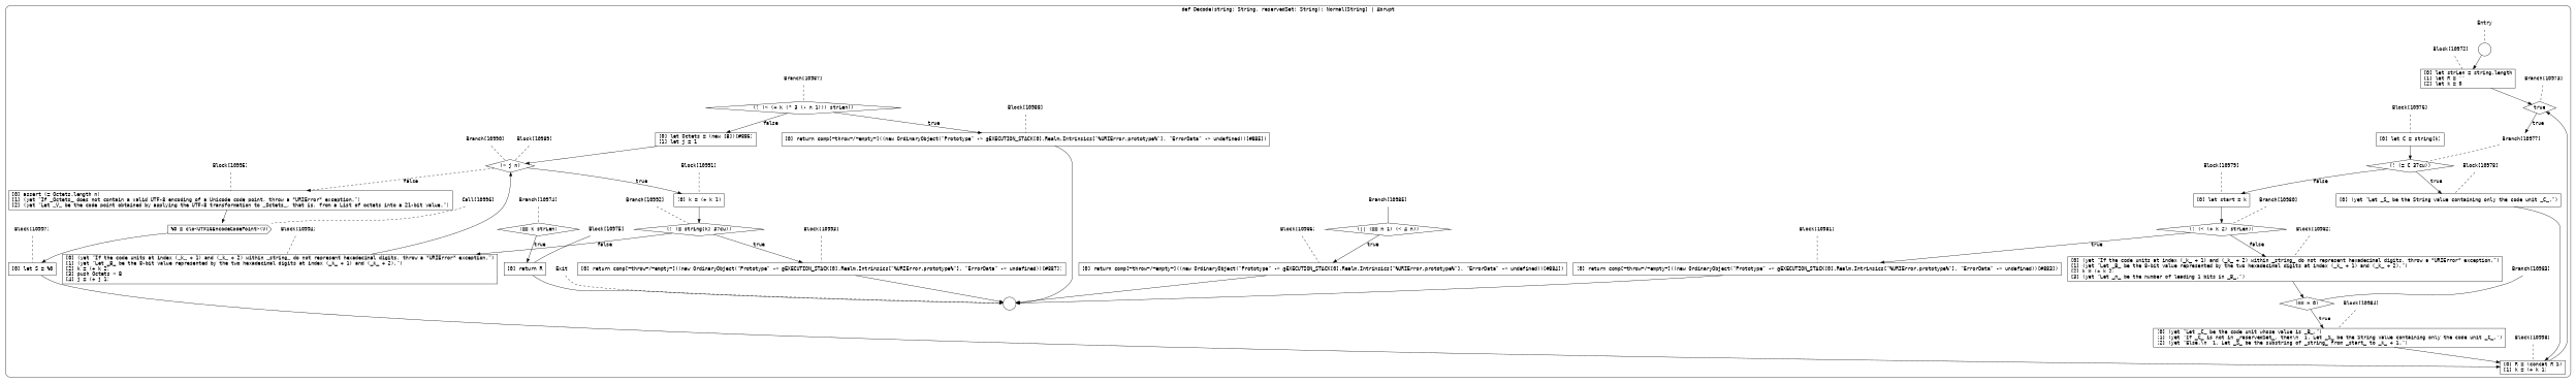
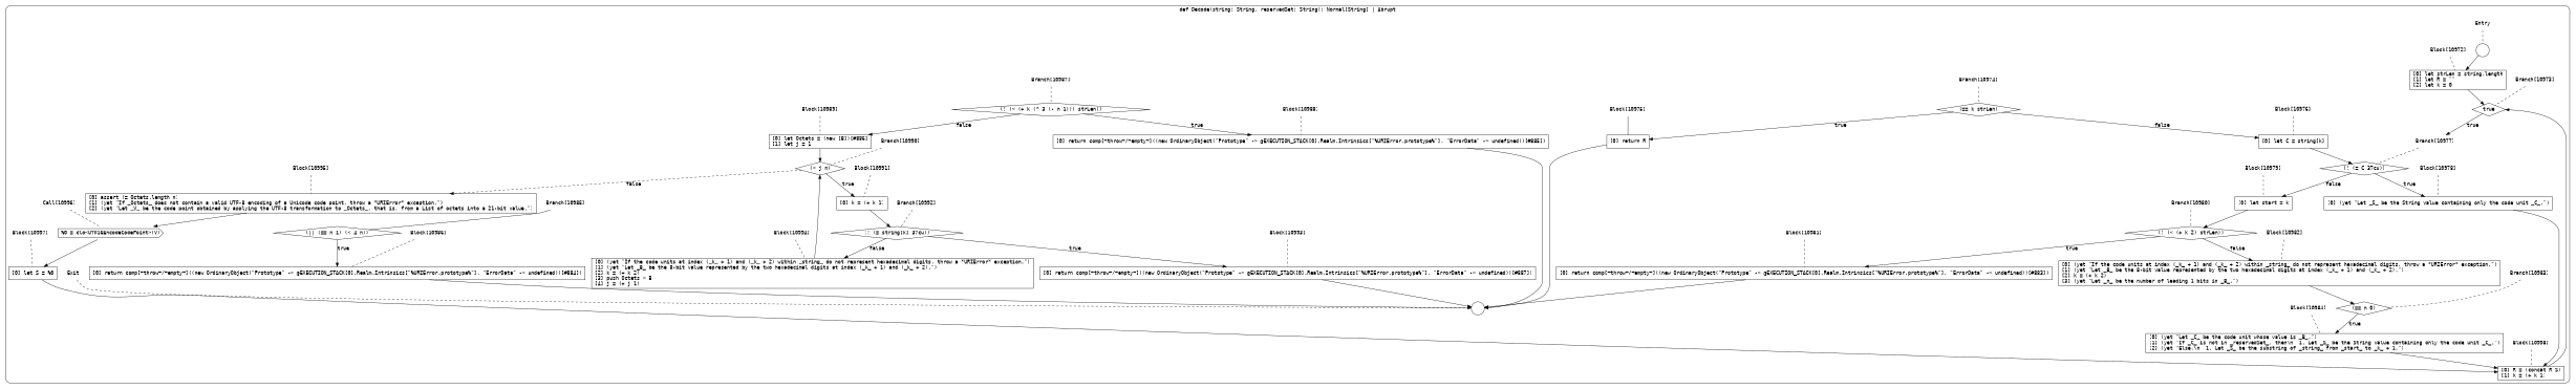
  digraph {
    fontname=Consolas
    node [fontname=Consolas shape=none]
    edge [color=black fontname=Consolas]
    n1 [label=<<font color="black">Entry</font>>]
    n2 [color=black fillcolor=white label=" " shape=circle style=filled]
    n3 [color=black fillcolor=white label=<<font color="black">[0] let strLen = string.length<BR ALIGN="LEFT"/>[1] let R = &quot;&quot;<BR ALIGN="LEFT"/>[2] let k = 0<BR ALIGN="LEFT"/></font>> shape=box style=filled]
    n4 [color=black fillcolor=white label=<<font color="black">true</font>> shape=diamond style=filled]
    n5 [label=<<font color="black">Exit</font>>]
    n6 [color=black fillcolor=white label=" " shape=circle style=filled]
    n7 [label=<<font color="black">Block[10972]</font>>]
    n8 [color=black fillcolor=white label=<<font color="black">(== k strLen)</font>> shape=diamond style=filled]
    n9 [label=<<font color="black">Branch[10973]</font>>]
    n10 [color=black fillcolor=white label=<<font color="black">[0] return R<BR ALIGN="LEFT"/></font>> shape=box style=filled]
    n11 [color=black fillcolor=white label=<<font color="black">[0] let C = string[k]<BR ALIGN="LEFT"/></font>> shape=box style=filled]
    n12 [label=<<font color="black">Branch[10974]</font>>]
    n13 [color=black fillcolor=white label=<<font color="black">(! (= C 37cu))</font>> shape=diamond style=filled]
    n14 [label=<<font color="black">Block[10975]</font>>]
    n15 [label=<<font color="black">Block[10976]</font>>]
    n16 [color=black fillcolor=white label=<<font color="black">[0] (yet &quot;Let _S_ be the String value containing only the code unit _C_.&quot;)<BR ALIGN="LEFT"/></font>> shape=box style=filled]
    n17 [color=black fillcolor=white label=<<font color="black">[0] let start = k<BR ALIGN="LEFT"/></font>> shape=box style=filled]
    n18 [label=<<font color="black">Branch[10977]</font>>]
    n19 [color=black fillcolor=white label=<<font color="black">[0] R = (concat R S)<BR ALIGN="LEFT"/>[1] k = (+ k 1)<BR ALIGN="LEFT"/></font>> shape=box style=filled]
    n20 [color=black fillcolor=white label=<<font color="black">(! (&lt; (+ k 2) strLen))</font>> shape=diamond style=filled]
    n21 [label=<<font color="black">Block[10978]</font>>]
    n22 [label=<<font color="black">Block[10979]</font>>]
    n23 [color=black fillcolor=white label=<<font color="black">[0] return comp[~throw~/~empty~]((new OrdinaryObject(&quot;Prototype&quot; -&gt; @EXECUTION_STACK[0].Realm.Intrinsics[&quot;%URIError.prototype%&quot;], &quot;ErrorData&quot; -&gt; undefined))[#883])<BR ALIGN="LEFT"/></font>> shape=box style=filled]
    n24 [color=black fillcolor=white label=<<font color="black">[0] (yet &quot;If the code units at index (_k_ + 1) and (_k_ + 2) within _string_ do not represent hexadecimal digits, throw a *URIError* exception.&quot;)<BR ALIGN="LEFT"/>[1] (yet &quot;Let _B_ be the 8-bit value represented by the two hexadecimal digits at index (_k_ + 1) and (_k_ + 2).&quot;)<BR ALIGN="LEFT"/>[2] k = (+ k 2)<BR ALIGN="LEFT"/>[3] (yet &quot;Let _n_ be the number of leading 1 bits in _B_.&quot;)<BR ALIGN="LEFT"/></font>> shape=box style=filled]
    n25 [label=<<font color="black">Block[10998]</font>>]
    n26 [label=<<font color="black">Branch[10980]</font>>]
    n27 [color=black fillcolor=white label=<<font color="black">(== n 0)</font>> shape=diamond style=filled]
    n28 [label=<<font color="black">Block[10981]</font>>]
    n29 [label=<<font color="black">Block[10982]</font>>]
    n30 [color=black fillcolor=white label=<<font color="black">[0] (yet &quot;Let _C_ be the code unit whose value is _B_.&quot;)<BR ALIGN="LEFT"/>[1] (yet &quot;If _C_ is not in _reservedSet_, then\n  1. Let _S_ be the String value containing only the code unit _C_.&quot;)<BR ALIGN="LEFT"/>[2] (yet &quot;Else,\n  1. Let _S_ be the substring of _string_ from _start_ to _k_ + 1.&quot;)<BR ALIGN="LEFT"/></font>> shape=box style=filled]
    n31 [color=black fillcolor=white label=<<font color="black">(|| (== n 1) (&lt; 4 n))</font>> shape=diamond style=filled]
    n32 [label=<<font color="black">Branch[10983]</font>>]
    n33 [color=black fillcolor=white label=<<font color="black">[0] return comp[~throw~/~empty~]((new OrdinaryObject(&quot;Prototype&quot; -&gt; @EXECUTION_STACK[0].Realm.Intrinsics[&quot;%URIError.prototype%&quot;], &quot;ErrorData&quot; -&gt; undefined))[#884])<BR ALIGN="LEFT"/></font>> shape=box style=filled]
    n34 [color=black fillcolor=white label=<<font color="black">(! (&lt; (+ k (* 3 (- n 1))) strLen))</font>> shape=diamond style=filled]
    n35 [label=<<font color="black">Block[10984]</font>>]
    n36 [label=<<font color="black">Branch[10985]</font>>]
    n37 [color=black fillcolor=white label=<<font color="black">[0] return comp[~throw~/~empty~]((new OrdinaryObject(&quot;Prototype&quot; -&gt; @EXECUTION_STACK[0].Realm.Intrinsics[&quot;%URIError.prototype%&quot;], &quot;ErrorData&quot; -&gt; undefined))[#885])<BR ALIGN="LEFT"/></font>> shape=box style=filled]
    n38 [color=black fillcolor=white label=<<font color="black">[0] let Octets = (new [B])[#886]<BR ALIGN="LEFT"/>[1] let j = 1<BR ALIGN="LEFT"/></font>> shape=box style=filled]
    n39 [label=<<font color="black">Block[10986]</font>>]
    n40 [label=<<font color="black">Branch[10987]</font>>]
    n41 [color=black fillcolor=white label=<<font color="black">(&lt; j n)</font>> shape=diamond style=filled]
    n42 [label=<<font color="black">Block[10988]</font>>]
    n43 [label=<<font color="black">Block[10989]</font>>]
    n44 [color=black fillcolor=white label=<<font color="black">[0] k = (+ k 1)<BR ALIGN="LEFT"/></font>> shape=box style=filled]
    n45 [color=black fillcolor=white label=<<font color="black">[0] assert (= Octets.length n)<BR ALIGN="LEFT"/>[1] (yet &quot;If _Octets_ does not contain a valid UTF-8 encoding of a Unicode code point, throw a *URIError* exception.&quot;)<BR ALIGN="LEFT"/>[2] (yet &quot;Let _V_ be the code point obtained by applying the UTF-8 transformation to _Octets_, that is, from a List of octets into a 21-bit value.&quot;)<BR ALIGN="LEFT"/></font>> shape=box style=filled]
    n46 [label=<<font color="black">Branch[10990]</font>>]
    n47 [color=black fillcolor=white label=<<font color="black">(! (= string[k] 37cu))</font>> shape=diamond style=filled]
    n48 [color=black fillcolor=white label=<<font color="black">%0 = clo&lt;UTF16EncodeCodePoint&gt;(V)</font>> shape=cds style=filled]
    n49 [label=<<font color="black">Block[10991]</font>>]
    n50 [color=black fillcolor=white label=<<font color="black">[0] return comp[~throw~/~empty~]((new OrdinaryObject(&quot;Prototype&quot; -&gt; @EXECUTION_STACK[0].Realm.Intrinsics[&quot;%URIError.prototype%&quot;], &quot;ErrorData&quot; -&gt; undefined))[#887])<BR ALIGN="LEFT"/></font>> shape=box style=filled]
    n51 [color=black fillcolor=white label=<<font color="black">[0] (yet &quot;If the code units at index (_k_ + 1) and (_k_ + 2) within _string_ do not represent hexadecimal digits, throw a *URIError* exception.&quot;)<BR ALIGN="LEFT"/>[1] (yet &quot;Let _B_ be the 8-bit value represented by the two hexadecimal digits at index (_k_ + 1) and (_k_ + 2).&quot;)<BR ALIGN="LEFT"/>[2] k = (+ k 2)<BR ALIGN="LEFT"/>[3] push Octets &lt; B<BR ALIGN="LEFT"/>[4] j = (+ j 1)<BR ALIGN="LEFT"/></font>> shape=box style=filled]
    n52 [label=<<font color="black">Block[10995]</font>>]
    n53 [color=black fillcolor=white label=<<font color="black">[0] let S = %0<BR ALIGN="LEFT"/></font>> shape=box style=filled]
    n54 [label=<<font color="black">Branch[10992]</font>>]
    n55 [label=<<font color="black">Call[10996]</font>>]
    n56 [label=<<font color="black">Block[10993]</font>>]
    n57 [label=<<font color="black">Block[10994]</font>>]
    n58 [label=<<font color="black">Block[10997]</font>>]
    subgraph cluster_1 {
      label="def Decode(string: String, reservedSet: String): Normal[String] | Abrupt"
      style=rounded
      n1
      n2
      n3
      n4
      n5
      n6
      n7
      n8
      n9
      n10
      n11
      n12
      n13
      n14
      n15
      n16
      n17
      n18
      n19
      n20
      n21
      n22
      n23
      n24
      n25
      n26
      n27
      n28
      n29
      n30
      n31
      n32
      n33
      n34
      n35
      n36
      n37
      n38
      n39
      n40
      n41
      n42
      n43
      n44
      n45
      n46
      n47
      n48
      n49
      n50
      n51
      n52
      n53
      n54
      n55
      n56
      n57
      n58
    }
    n1 -> n2 [arrowhead=none style=dashed]
    n2 -> n3
    n3 -> n4
    n4 -> n18 [label=<<font color="black">true</font>>]
    n5 -> n6 [arrowhead=none style=dashed]
    n7 -> n3 [arrowhead=none style=dashed]
    n8 -> n10 [label=<<font color="black">true</font>>]
+   n8 -> n11 [label=<<font color="black">false</font>>]
    n9 -> n4 [arrowhead=none style=dashed]
    n10 -> n6
    n11 -> n13
    n12 -> n8 [arrowhead=none style=dashed]
    n13 -> n16 [label=<<font color="black">true</font>>]
    n13 -> n17 [label=<<font color="black">false</font>>]
    n14 -> n10 [arrowhead=none style=solid]
    n15 -> n11 [arrowhead=none style=dashed]
    n16 -> n19
    n17 -> n20
    n18 -> n13 [arrowhead=none style=dashed]
    n19 -> n4
    n20 -> n23 [label=<<font color="black">true</font>>]
    n20 -> n24 [label=<<font color="black">false</font>>]
    n21 -> n16 [arrowhead=none style=dashed]
    n22 -> n17 [arrowhead=none style=dashed]
    n23 -> n6
    n24 -> n27
    n25 -> n19 [arrowhead=none style=dashed]
    n26 -> n20 [arrowhead=none style=dashed]
    n27 -> n30 [label=<<font color="black">true</font>>]
    n28 -> n23 [arrowhead=none style=dashed]
    n29 -> n24 [arrowhead=none style=dashed]
    n30 -> n19
    n31 -> n33 [label=<<font color="black">true</font>>]
-   n32 -> n27 [arrowhead=none style=solid]
+   n32 -> n27 [arrowhead=none style=dashed]
    n33 -> n6
    n34 -> n37 [label=<<font color="black">true</font>>]
    n34 -> n38 [label=<<font color="black">false</font>>]
    n35 -> n30 [arrowhead=none style=dashed]
    n36 -> n31 [arrowhead=none style=solid]
    n37 -> n6
    n38 -> n41
    n39 -> n33 [arrowhead=none style=dashed]
    n40 -> n34 [arrowhead=none style=dashed]
    n41 -> n44 [label=<<font color="black">true</font>>]
    n41 -> n45 [label=<<font color="black">false</font>> style=dashed]
    n42 -> n37 [arrowhead=none style=dashed]
-   n43 -> n41 [arrowhead=none style=dashed]
+   n43 -> n38 [arrowhead=none style=dashed]
    n44 -> n47
    n45 -> n48
    n46 -> n41 [arrowhead=none style=dashed]
    n47 -> n50 [label=<<font color="black">true</font>>]
    n47 -> n51 [label=<<font color="black">false</font>>]
    n48 -> n53
    n49 -> n44 [arrowhead=none style=dashed]
    n50 -> n6
    n51 -> n41
    n52 -> n45 [arrowhead=none style=dashed]
    n53 -> n19
    n54 -> n47 [arrowhead=none style=dashed]
    n55 -> n48 [arrowhead=none style=dashed]
    n56 -> n50 [arrowhead=none style=dashed]
    n57 -> n51 [arrowhead=none style=dashed]
    n58 -> n53 [arrowhead=none style=dashed]
  }
